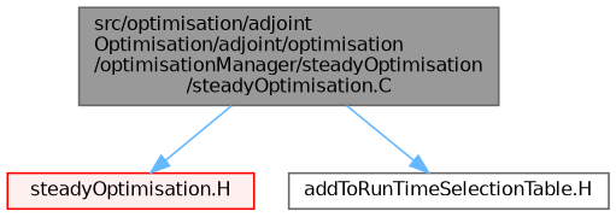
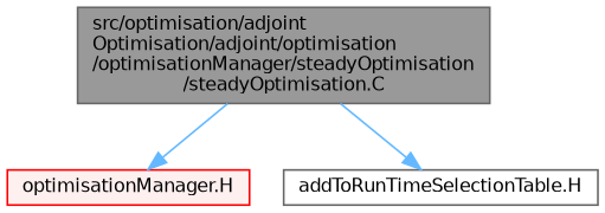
  digraph {
    node [fontname=Helvetica fontsize=10 shape=box style=filled]
    edge [color=steelblue1 fontname=Helvetica fontsize=10 labelfontname=Helvetica labelfontsize=10 style=solid]
    n1 [color=gray40 fillcolor=grey60 fontcolor=black height=0.2 label="src/optimisation/adjoint\lOptimisation/adjoint/optimisation\l/optimisationManager/steadyOptimisation\l/steadyOptimisation.C" width=0.4]
-   n2 [color=red fillcolor="#FFF0F0" height=0.2 label="steadyOptimisation.H" width=0.4]
+   n2 [color=red fillcolor="#FFF0F0" height=0.2 label="optimisationManager.H" width=0.4]
    n3 [color=grey40 fillcolor=white height=0.2 label="addToRunTimeSelectionTable.H" width=0.4]
    n1 -> n2
    n1 -> n3
  }
